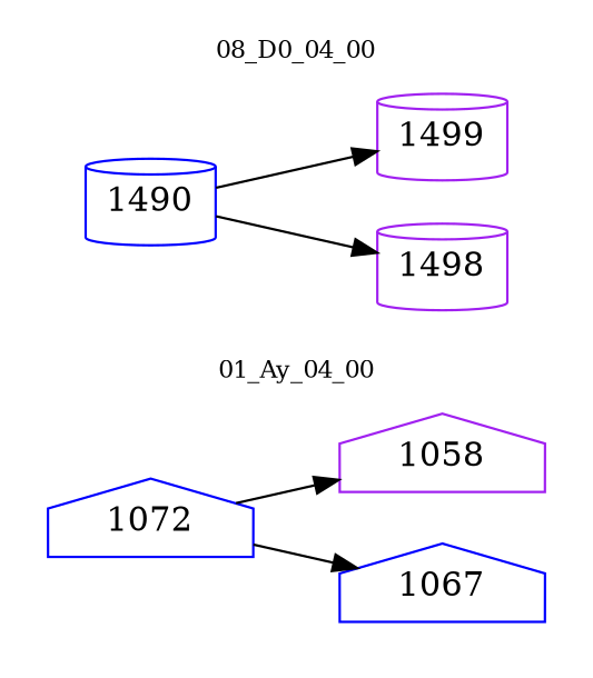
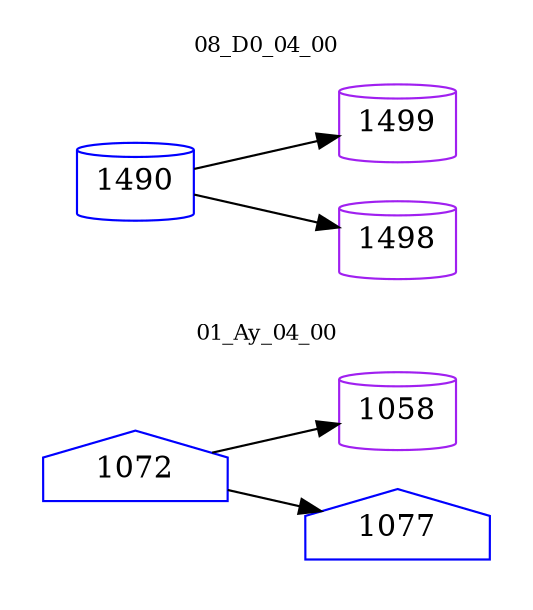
  digraph {
    rankdir=LR
    node [color=blue shape=house]
    edge [color=black]
    n1 [label=1072]
-   n2 [label=1067]
-   n3 [color=purple label=1058]
+   n2 [label=1077]
+   n3 [color=purple label=1058 shape=cylinder]
    n4 [label=1490 shape=cylinder]
    n5 [color=purple label=1498 shape=cylinder]
    n6 [color=purple label=1499 shape=cylinder]
    subgraph cluster_1 {
      color=white
      fontsize=10
      label="01_Ay_04_00"
      n1
      n2
      n3
    }
    subgraph cluster_2 {
      color=white
      fontsize=10
      label="08_D0_04_00"
      n4
      n5
      n6
    }
    n1 -> n2
    n1 -> n3
    n4 -> n5
    n4 -> n6
  }
